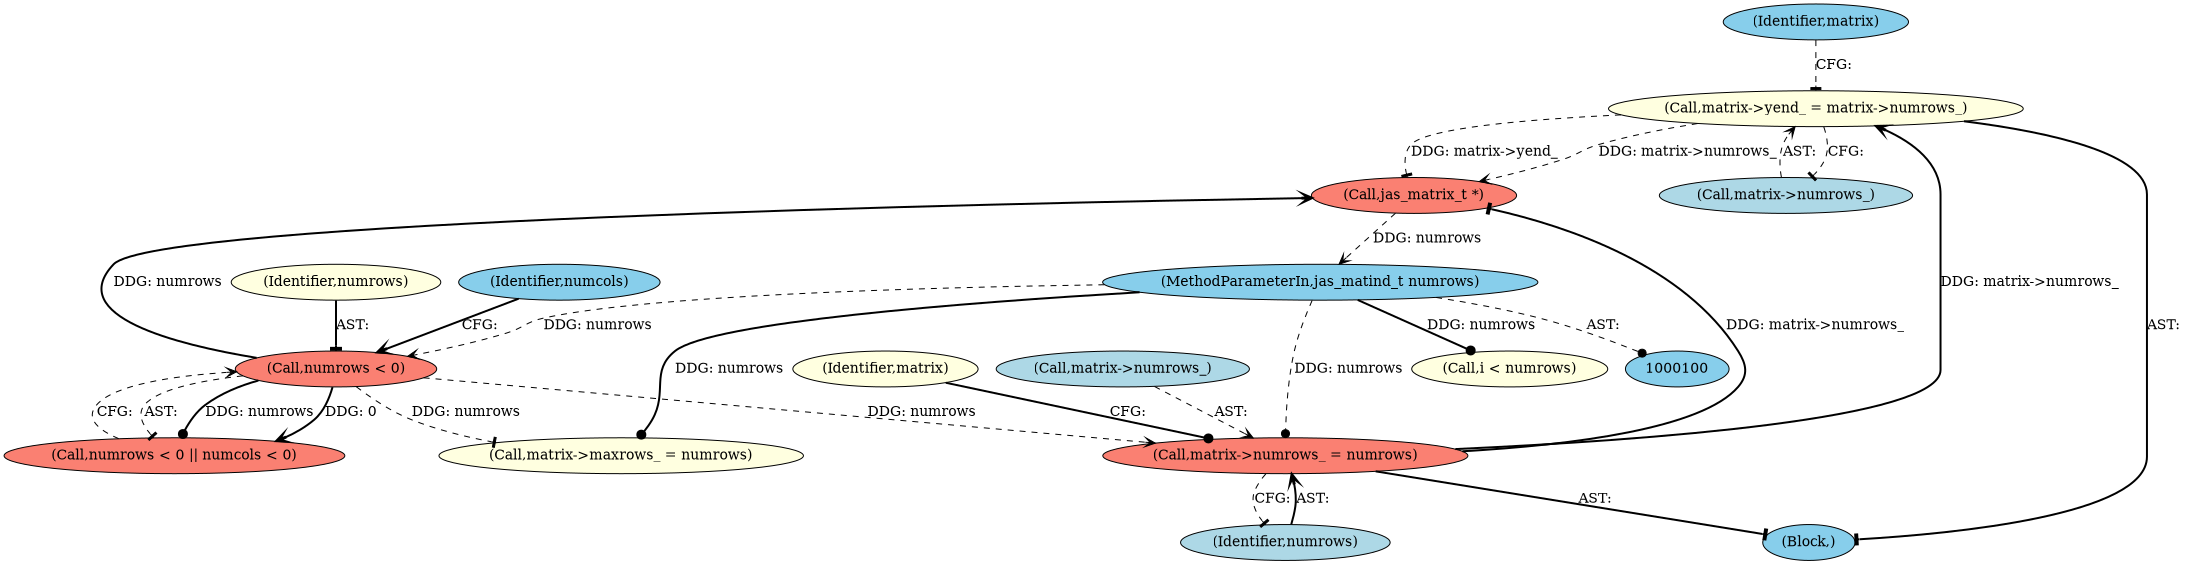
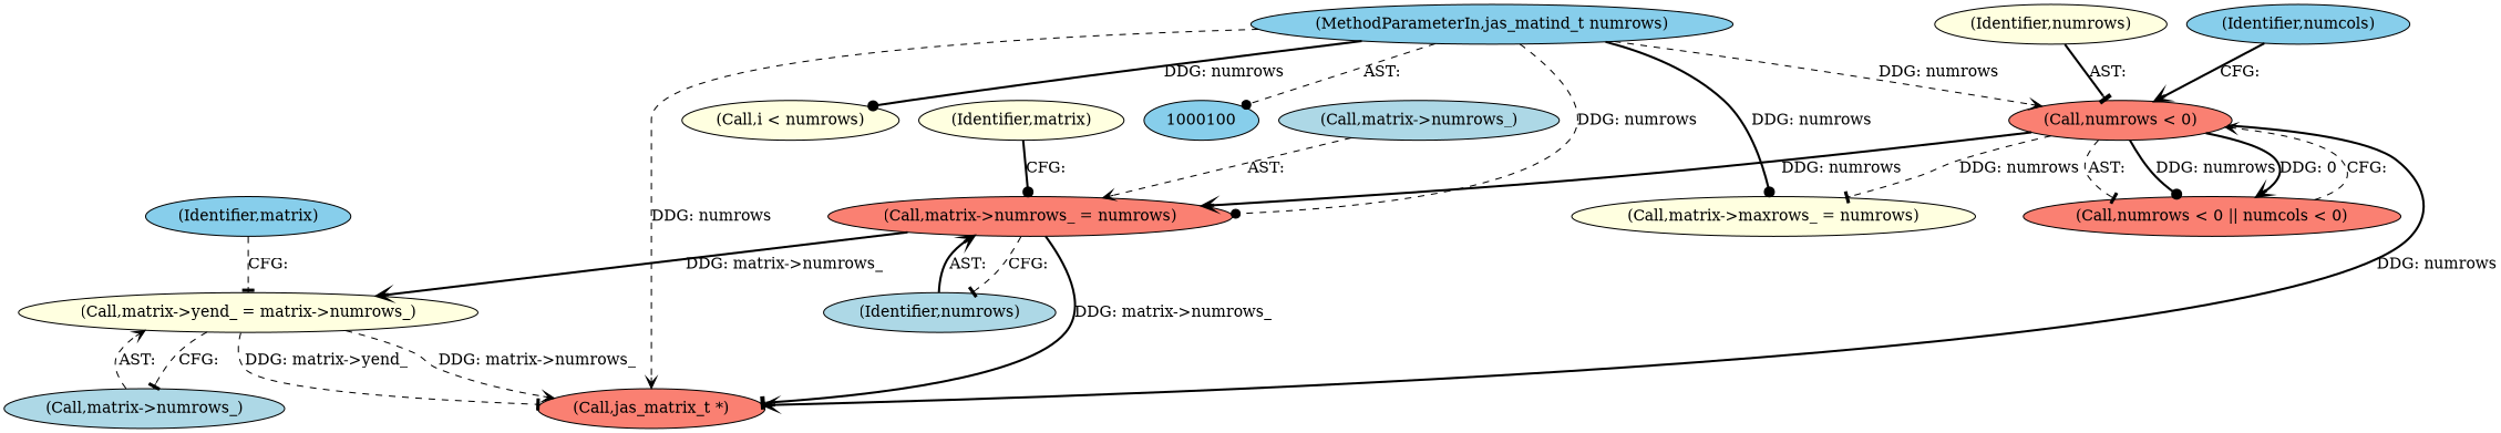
  digraph {
    node [fillcolor=lightyellow style=filled]
    edge [arrowhead=vee style=bold]
    n1 [label="(Call,matrix->yend_ = matrix->numrows_)"]
-   n2 [fillcolor=skyblue label="(Block,)"]
    n3 [fillcolor=lightblue label="(Call,matrix->numrows_)"]
    n4 [fillcolor=salmon label="(Call,jas_matrix_t *)"]
    n5 [fillcolor=salmon label="(Call,matrix->numrows_ = numrows)"]
    n6 [fillcolor=lightblue label="(Identifier,numrows)"]
    n7 [fillcolor=salmon label="(Call,numrows < 0)"]
    n8 [label="(Call,matrix->maxrows_ = numrows)"]
    n9 [fillcolor=salmon label="(Call,numrows < 0 || numcols < 0)"]
    n10 [fillcolor=skyblue label="(MethodParameterIn,jas_matind_t numrows)"]
    n11 [label="(Call,i < numrows)"]
    1000100 [fillcolor=skyblue]
    n13 [fillcolor=skyblue label="(Identifier,numcols)"]
    n14 [label="(Identifier,numrows)"]
    n15 [fillcolor=skyblue label="(Identifier,matrix)"]
    n16 [label="(Identifier,matrix)"]
    n17 [fillcolor=lightblue label="(Call,matrix->numrows_)"]
-   n1 -> n2 [arrowhead=tee label="AST: "]
    n1 -> n3 [arrowhead=tee label="CFG: " style=dashed]
    n1 -> n4 [label="DDG: matrix->numrows_" style=dashed]
    n1 -> n4 [arrowhead=tee label="DDG: matrix->yend_" style=dashed]
    n3 -> n1 [label="AST: " style=dashed]
    n5 -> n1 [label="DDG: matrix->numrows_"]
-   n5 -> n2 [arrowhead=tee label="AST: "]
    n5 -> n4 [arrowhead=tee label="DDG: matrix->numrows_"]
    n5 -> n6 [arrowhead=tee label="CFG: " style=dashed]
    n6 -> n5 [label="AST: "]
    n7 -> n4 [label="DDG: numrows"]
-   n7 -> n5 [label="DDG: numrows" style=dashed]
+   n7 -> n5 [label="DDG: numrows"]
    n7 -> n8 [arrowhead=tee label="DDG: numrows" style=dashed]
    n7 -> n9 [arrowhead=tee label="AST: " style=dashed]
    n7 -> n9 [arrowhead=dot label="DDG: numrows"]
    n7 -> n9 [label="DDG: 0"]
    n9 -> n7 [label="CFG: " style=dashed]
-   n4 -> n10 [label="DDG: numrows" style=dashed]
+   n10 -> n4 [label="DDG: numrows" style=dashed]
    n10 -> n5 [arrowhead=dot label="DDG: numrows" style=dashed]
    n10 -> n7 [label="DDG: numrows" style=dashed]
    n10 -> n8 [arrowhead=dot label="DDG: numrows"]
    n10 -> n11 [arrowhead=dot label="DDG: numrows"]
    n10 -> 1000100 [arrowhead=dot label="AST: " style=dashed]
    n13 -> n7 [label="CFG: "]
    n14 -> n7 [arrowhead=tee label="AST: "]
    n15 -> n1 [arrowhead=tee label="CFG: " style=dashed]
    n16 -> n5 [arrowhead=dot label="CFG: "]
    n17 -> n5 [label="AST: " style=dashed]
  }
